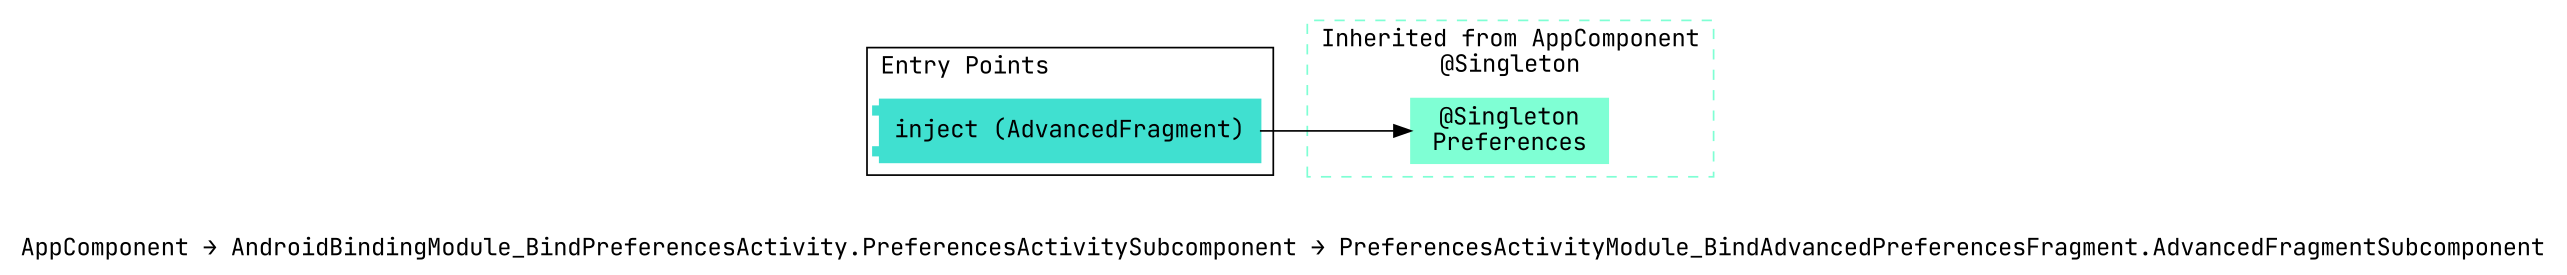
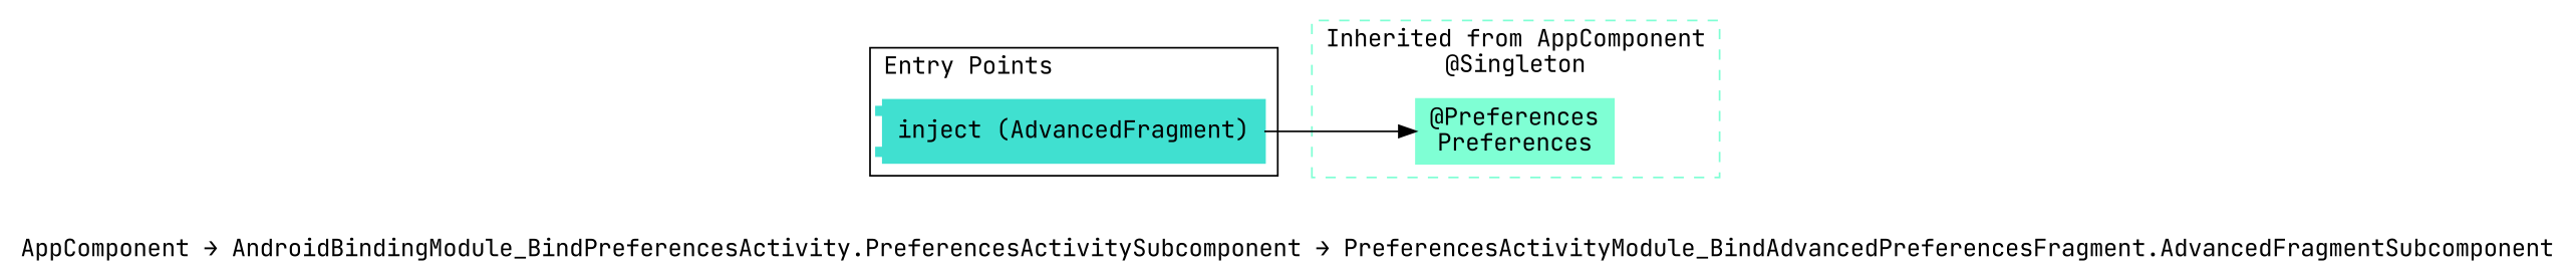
  digraph {
    compound=true
    label="AppComponent → AndroidBindingModule_BindPreferencesActivity.PreferencesActivitySubcomponent → PreferencesActivityModule_BindAdvancedPreferencesFragment.AdvancedFragmentSubcomponent"
    labeljust=l
    rankdir=LR
    fontname="JetBrains Mono"
    node [style=filled fontname="JetBrains Mono"]
    n1 [color=turquoise label="inject (AdvancedFragment)" penwidth=2 shape=component]
-   n2 [color=aquamarine label="@Singleton\nPreferences" shape=rectangle]
+   n2 [color=aquamarine label="@Preferences\nPreferences" shape=rectangle]
    subgraph cluster_1 {
      label="Entry Points"
      n1
    }
    subgraph cluster_2 {
      label="Dependency Graph"
    }
    subgraph cluster_3 {
      label=Subcomponents
      shape=folder
    }
    subgraph cluster_4 {
      color=aquamarine
      label="Inherited from AppComponent\n@Singleton"
      labeljust=c
      style=dashed
      n2
    }
    n1 -> n2 [fontname="JetBrains Mono"]
  }
